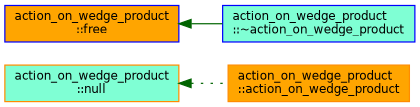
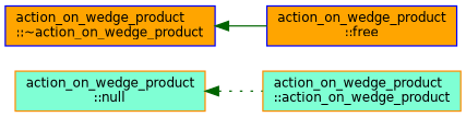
  digraph {
    rankdir=LR
    node [color=darkorange fillcolor=aquamarine fontname=Helvetica fontsize=10 shape=record style=filled]
    edge [color=darkgreen dir=back fontname=Helvetica fontsize=10 labelfontname=Helvetica labelfontsize=10]
    n1 [fontcolor=black height=0.2 label="action_on_wedge_product\l::null" width=0.4]
-   n2 [fillcolor=orange height=0.2 label="action_on_wedge_product\l::action_on_wedge_product" width=0.4]
+   n2 [height=0.2 label="action_on_wedge_product\l::action_on_wedge_product" width=0.4]
    n3 [color=blue fillcolor=orange height=0.2 label="action_on_wedge_product\l::free" width=0.4]
-   n4 [color=blue height=0.2 label="action_on_wedge_product\l::~action_on_wedge_product" width=0.4]
+   n4 [color=blue fillcolor=orange height=0.2 label="action_on_wedge_product\l::~action_on_wedge_product" width=0.4]
    n1 -> n2 [style=dotted]
-   n3 -> n4 [style=solid]
+   n4 -> n3 [style=solid]
  }
